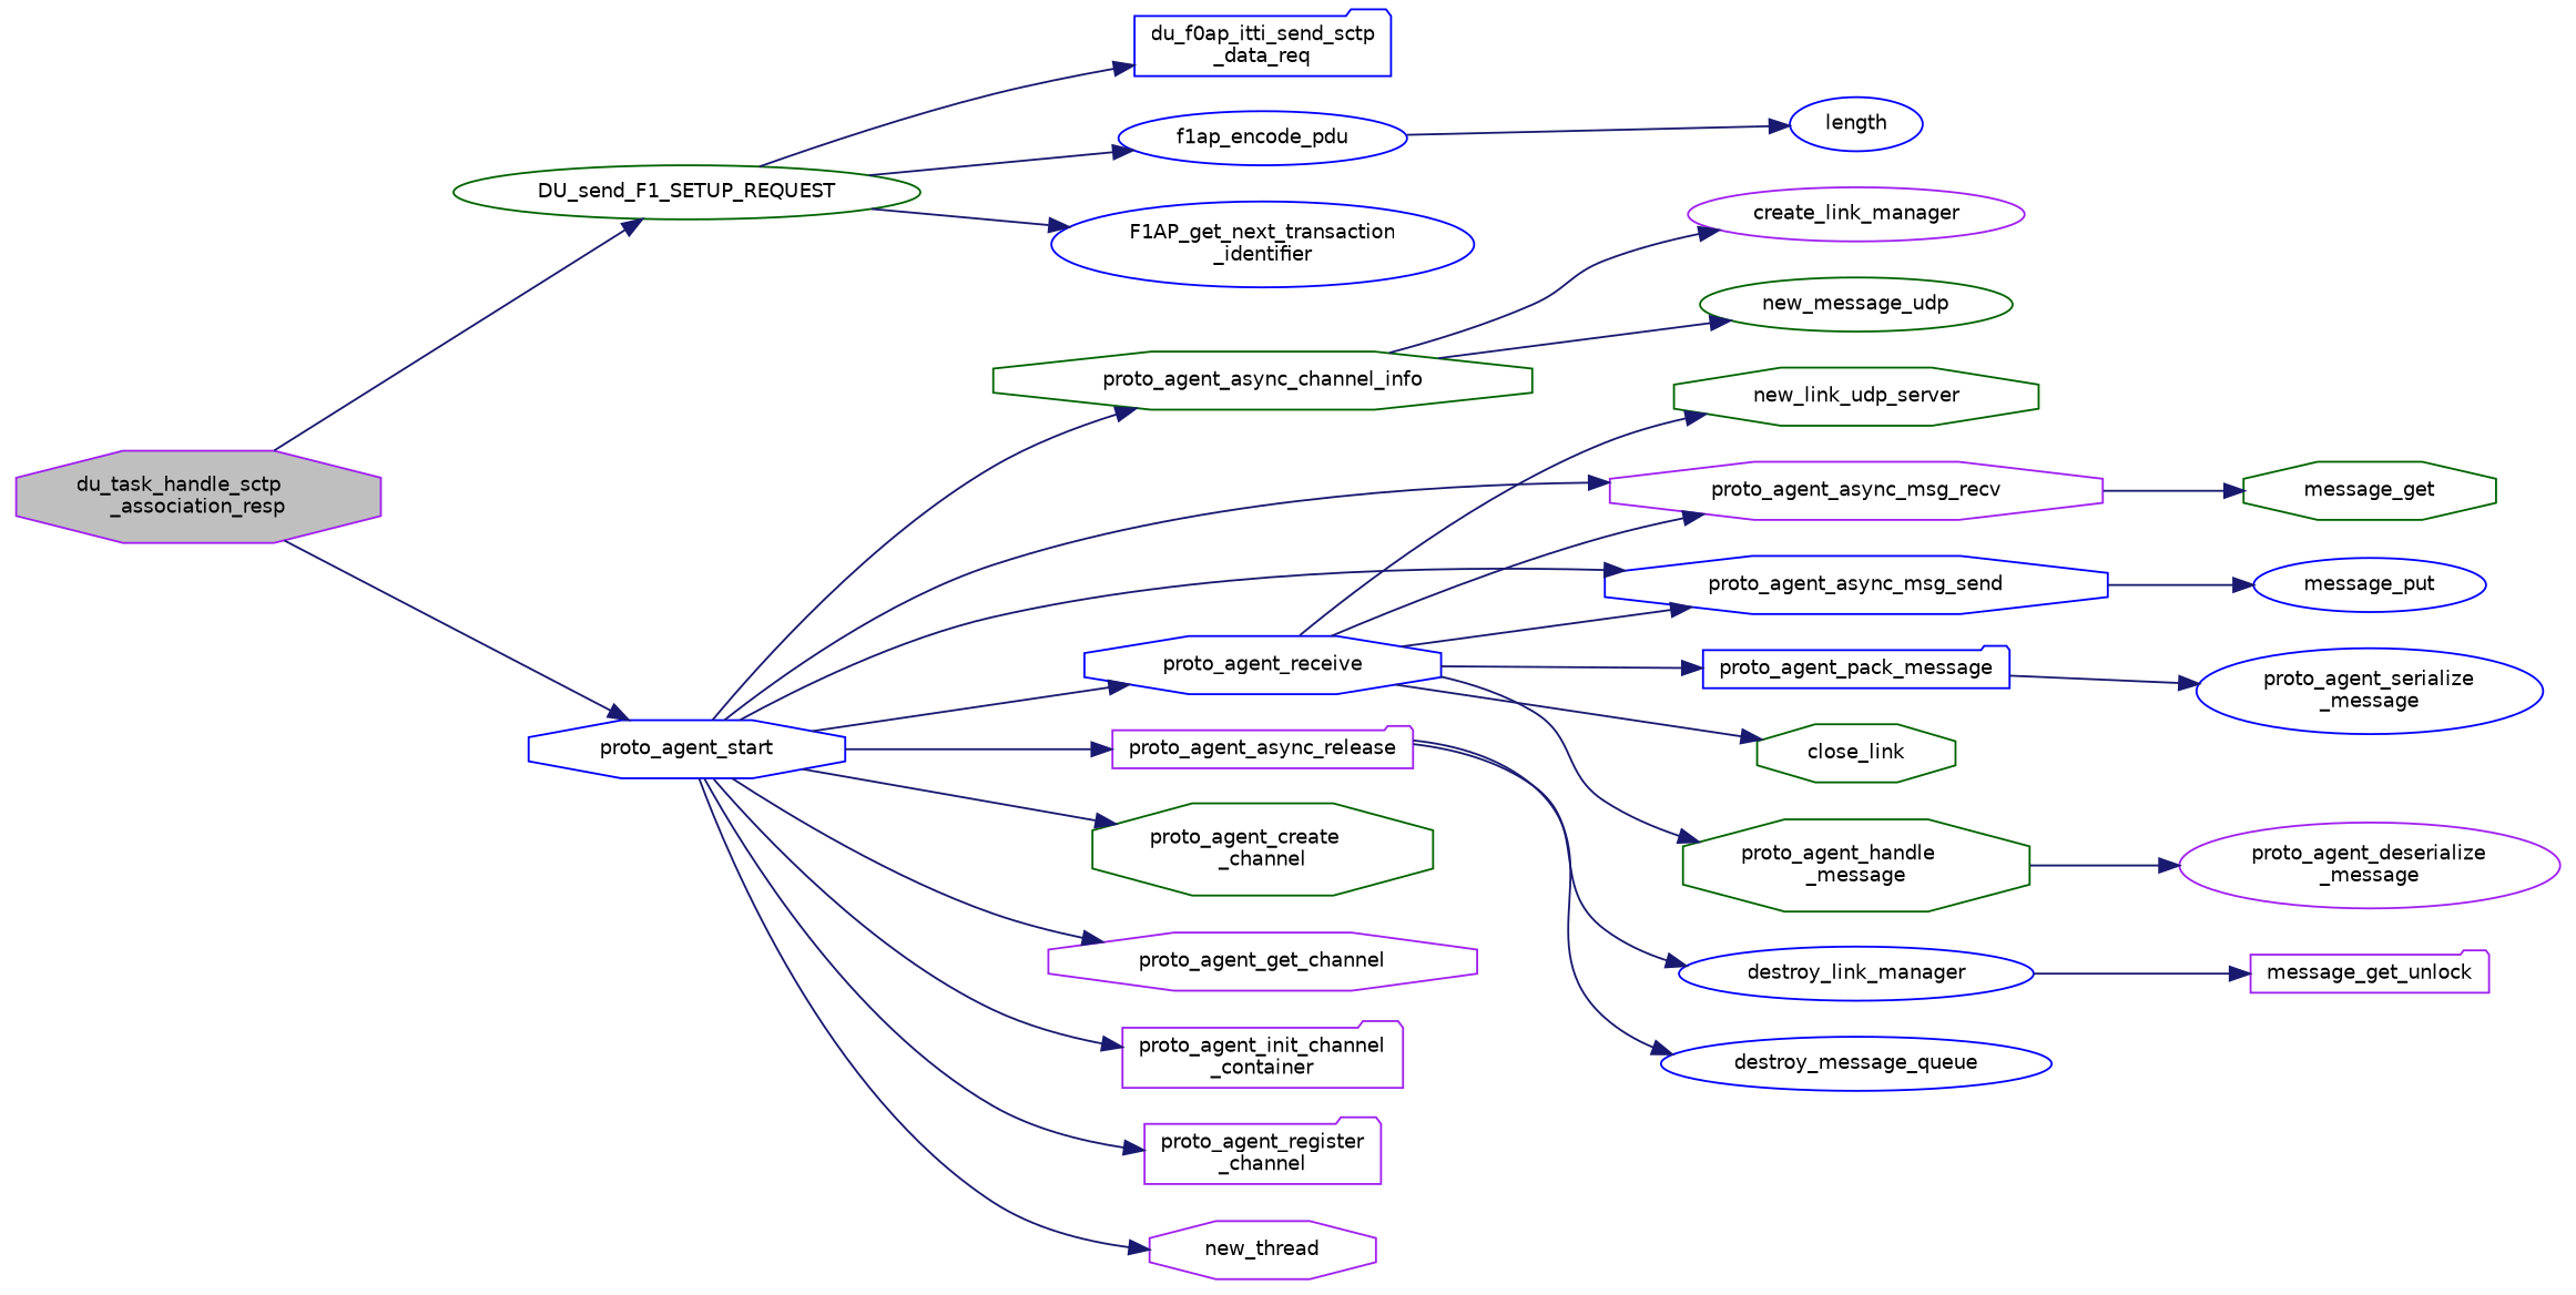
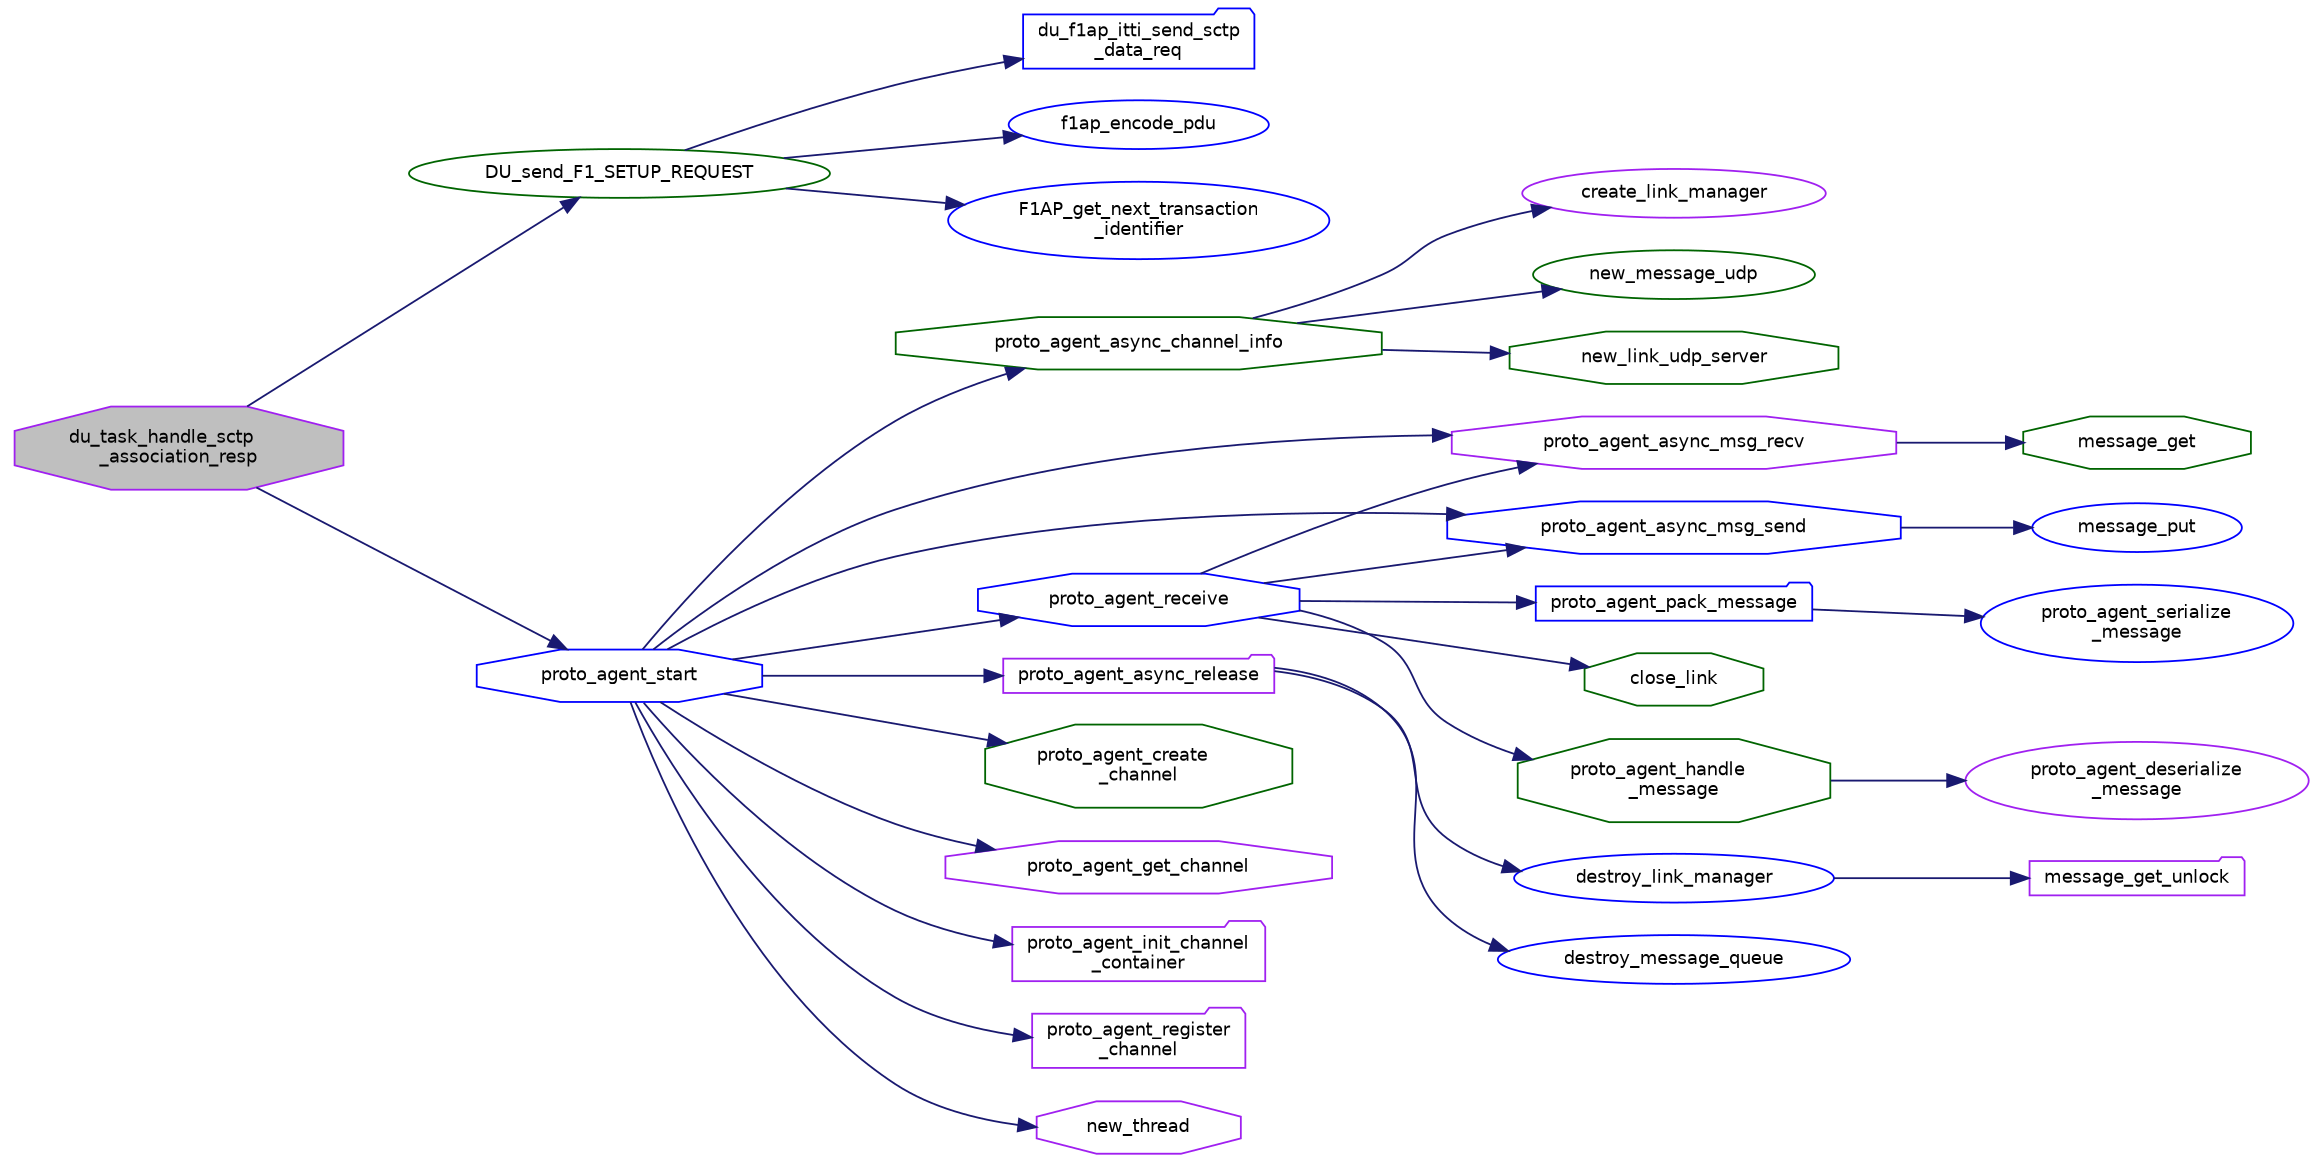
  digraph {
    rankdir=LR
    node [color=blue fillcolor=white fontname=Helvetica fontsize=10 shape=octagon style=filled]
    edge [color=midnightblue fontname=Helvetica fontsize=10 labelfontname=Helvetica labelfontsize=10 style=solid]
    n1 [color=purple fillcolor=grey75 fontcolor=black height=0.2 label="du_task_handle_sctp\l_association_resp" width=0.4]
    n2 [color=darkgreen height=0.2 label=DU_send_F1_SETUP_REQUEST shape=ellipse width=0.4]
    n3 [height=0.2 label=proto_agent_start width=0.4]
-   n4 [height=0.2 label="du_f0ap_itti_send_sctp\l_data_req" shape=folder width=0.4]
+   n4 [height=0.2 label="du_f1ap_itti_send_sctp\l_data_req" shape=folder width=0.4]
    n5 [height=0.2 label=f1ap_encode_pdu shape=ellipse width=0.4]
    n6 [height=0.2 label="F1AP_get_next_transaction\l_identifier" shape=ellipse width=0.4]
    n7 [color=purple height=0.2 label=new_thread width=0.4]
    n8 [color=darkgreen height=0.2 label=proto_agent_async_channel_info width=0.4]
    n9 [color=purple height=0.2 label=proto_agent_async_msg_recv width=0.4]
    n10 [height=0.2 label=proto_agent_async_msg_send width=0.4]
    n11 [color=purple height=0.2 label=proto_agent_async_release shape=folder width=0.4]
    n12 [color=darkgreen height=0.2 label="proto_agent_create\l_channel" width=0.4]
    n13 [color=purple height=0.2 label=proto_agent_get_channel width=0.4]
    n14 [color=purple height=0.2 label="proto_agent_init_channel\l_container" shape=folder width=0.4]
    n15 [height=0.2 label=proto_agent_receive width=0.4]
    n16 [color=purple height=0.2 label="proto_agent_register\l_channel" shape=folder width=0.4]
-   n17 [height=0.2 label=length shape=ellipse width=0.4]
    n18 [color=purple height=0.2 label=create_link_manager shape=ellipse width=0.4]
    n19 [color=darkgreen height=0.2 label=new_link_udp_server width=0.4]
    n20 [color=darkgreen height=0.2 label=new_message_udp shape=ellipse width=0.4]
    n21 [color=darkgreen height=0.2 label=message_get width=0.4]
    n22 [height=0.2 label=message_put shape=ellipse width=0.4]
    n23 [height=0.2 label=destroy_link_manager shape=ellipse width=0.4]
    n24 [height=0.2 label=destroy_message_queue shape=ellipse width=0.4]
    n25 [color=darkgreen height=0.2 label=close_link width=0.4]
    n26 [color=darkgreen height=0.2 label="proto_agent_handle\l_message" width=0.4]
    n27 [height=0.2 label=proto_agent_pack_message shape=folder width=0.4]
    n28 [color=purple height=0.2 label=message_get_unlock shape=folder width=0.4]
    n29 [color=purple height=0.2 label="proto_agent_deserialize\l_message" shape=ellipse width=0.4]
    n30 [height=0.2 label="proto_agent_serialize\l_message" shape=ellipse width=0.4]
    n1 -> n2
    n1 -> n3
    n2 -> n4
    n2 -> n5
    n2 -> n6
    n3 -> n7
    n3 -> n8
    n3 -> n9
    n3 -> n10
    n3 -> n11
    n3 -> n12
    n3 -> n13
    n3 -> n14
    n3 -> n15
    n3 -> n16
-   n5 -> n17
    n8 -> n18
-   n15 -> n19
+   n8 -> n19
    n8 -> n20
    n9 -> n21
    n10 -> n22
    n11 -> n23
    n11 -> n24
    n15 -> n9
    n15 -> n10
    n15 -> n25
    n15 -> n26
    n15 -> n27
    n23 -> n28
    n26 -> n29
    n27 -> n30
  }
